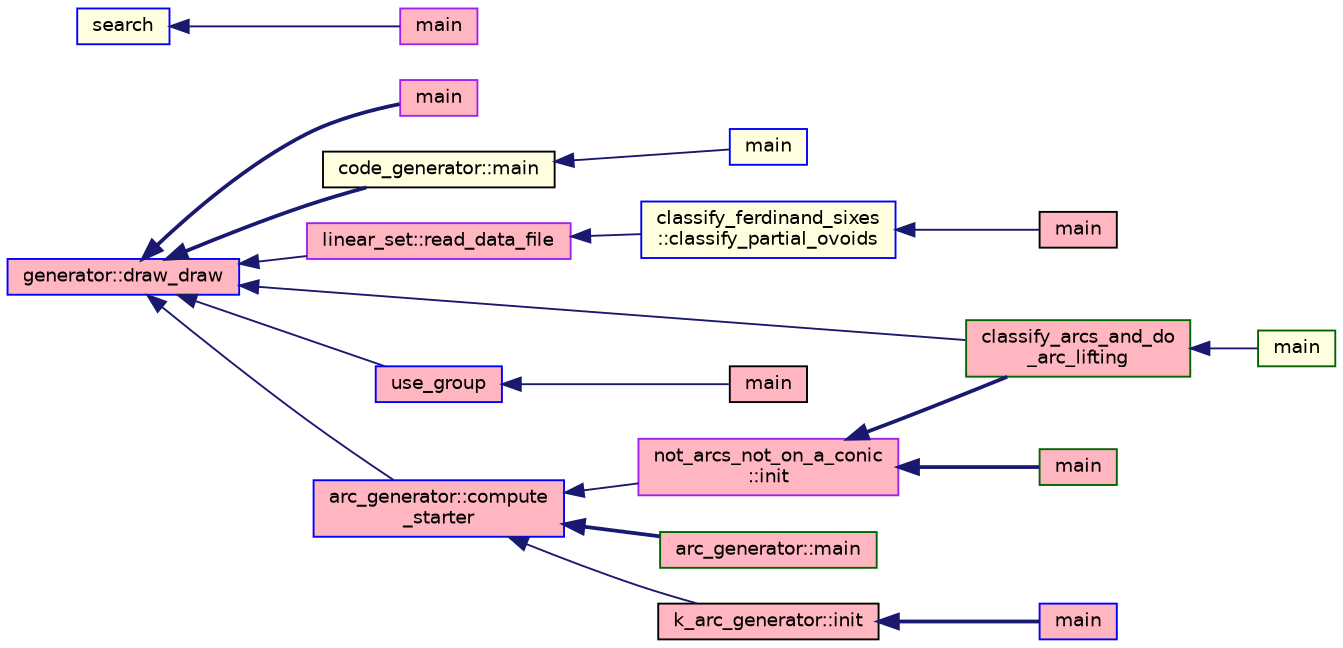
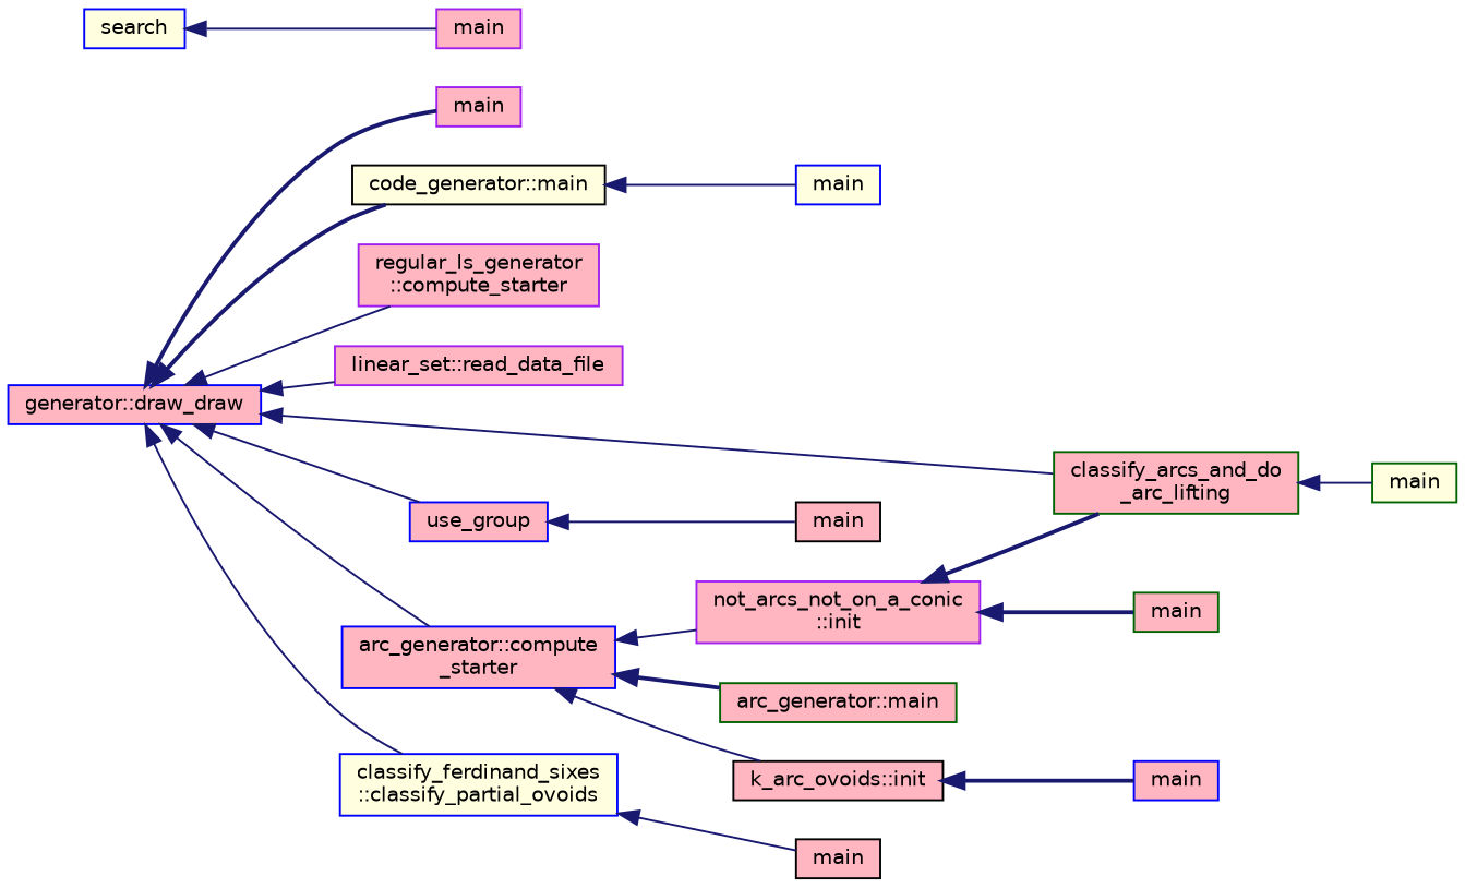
  digraph {
    rankdir=LR
    node [color=blue fillcolor=lightpink fontname=Helvetica fontsize=10 shape=record style=filled]
    edge [color=midnightblue dir=back fontname=Helvetica fontsize=10 labelfontname=Helvetica labelfontsize=10 style=solid]
    n1 [height=0.2 label="generator::draw_draw" width=0.4]
    n2 [color=purple height=0.2 label=main width=0.4]
    n3 [color=black fillcolor=lightyellow height=0.2 label="code_generator::main" width=0.4]
+   n4 [color=purple height=0.2 label="regular_ls_generator\l::compute_starter" width=0.4]
    n5 [color=purple height=0.2 label="linear_set::read_data_file" width=0.4]
    n6 [color=darkgreen height=0.2 label="classify_arcs_and_do\l_arc_lifting" width=0.4]
    n7 [height=0.2 label=use_group width=0.4]
    n8 [height=0.2 label="arc_generator::compute\l_starter" width=0.4]
    n9 [fillcolor=lightyellow height=0.2 label="classify_ferdinand_sixes\l::classify_partial_ovoids" width=0.4]
    n10 [fillcolor=lightyellow height=0.2 label=main width=0.4]
    n11 [color=darkgreen fillcolor=lightyellow height=0.2 label=main width=0.4]
    n12 [color=black height=0.2 label=main width=0.4]
    n13 [color=darkgreen height=0.2 label="arc_generator::main" width=0.4]
-   n14 [color=black height=0.2 label="k_arc_generator::init" width=0.4]
+   n14 [color=black height=0.2 label="k_arc_ovoids::init" width=0.4]
    n15 [color=purple height=0.2 label="not_arcs_not_on_a_conic\l::init" width=0.4]
    n16 [color=black height=0.2 label=main width=0.4]
    n17 [fillcolor=lightyellow height=0.2 label=search width=0.4]
    n18 [color=purple height=0.2 label=main width=0.4]
    n19 [height=0.2 label=main width=0.4]
    n20 [color=darkgreen height=0.2 label=main width=0.4]
    n1 -> n2 [style=bold]
    n1 -> n3 [style=bold]
+   n1 -> n4
    n1 -> n5
    n1 -> n6
    n1 -> n7
    n1 -> n8
-   n5 -> n9
+   n1 -> n9
    n3 -> n10
    n6 -> n11
    n7 -> n12
    n8 -> n13 [style=bold]
    n8 -> n14
    n8 -> n15
    n9 -> n16
    n14 -> n19 [style=bold]
    n15 -> n6 [style=bold]
    n15 -> n20 [style=bold]
    n17 -> n18
  }
